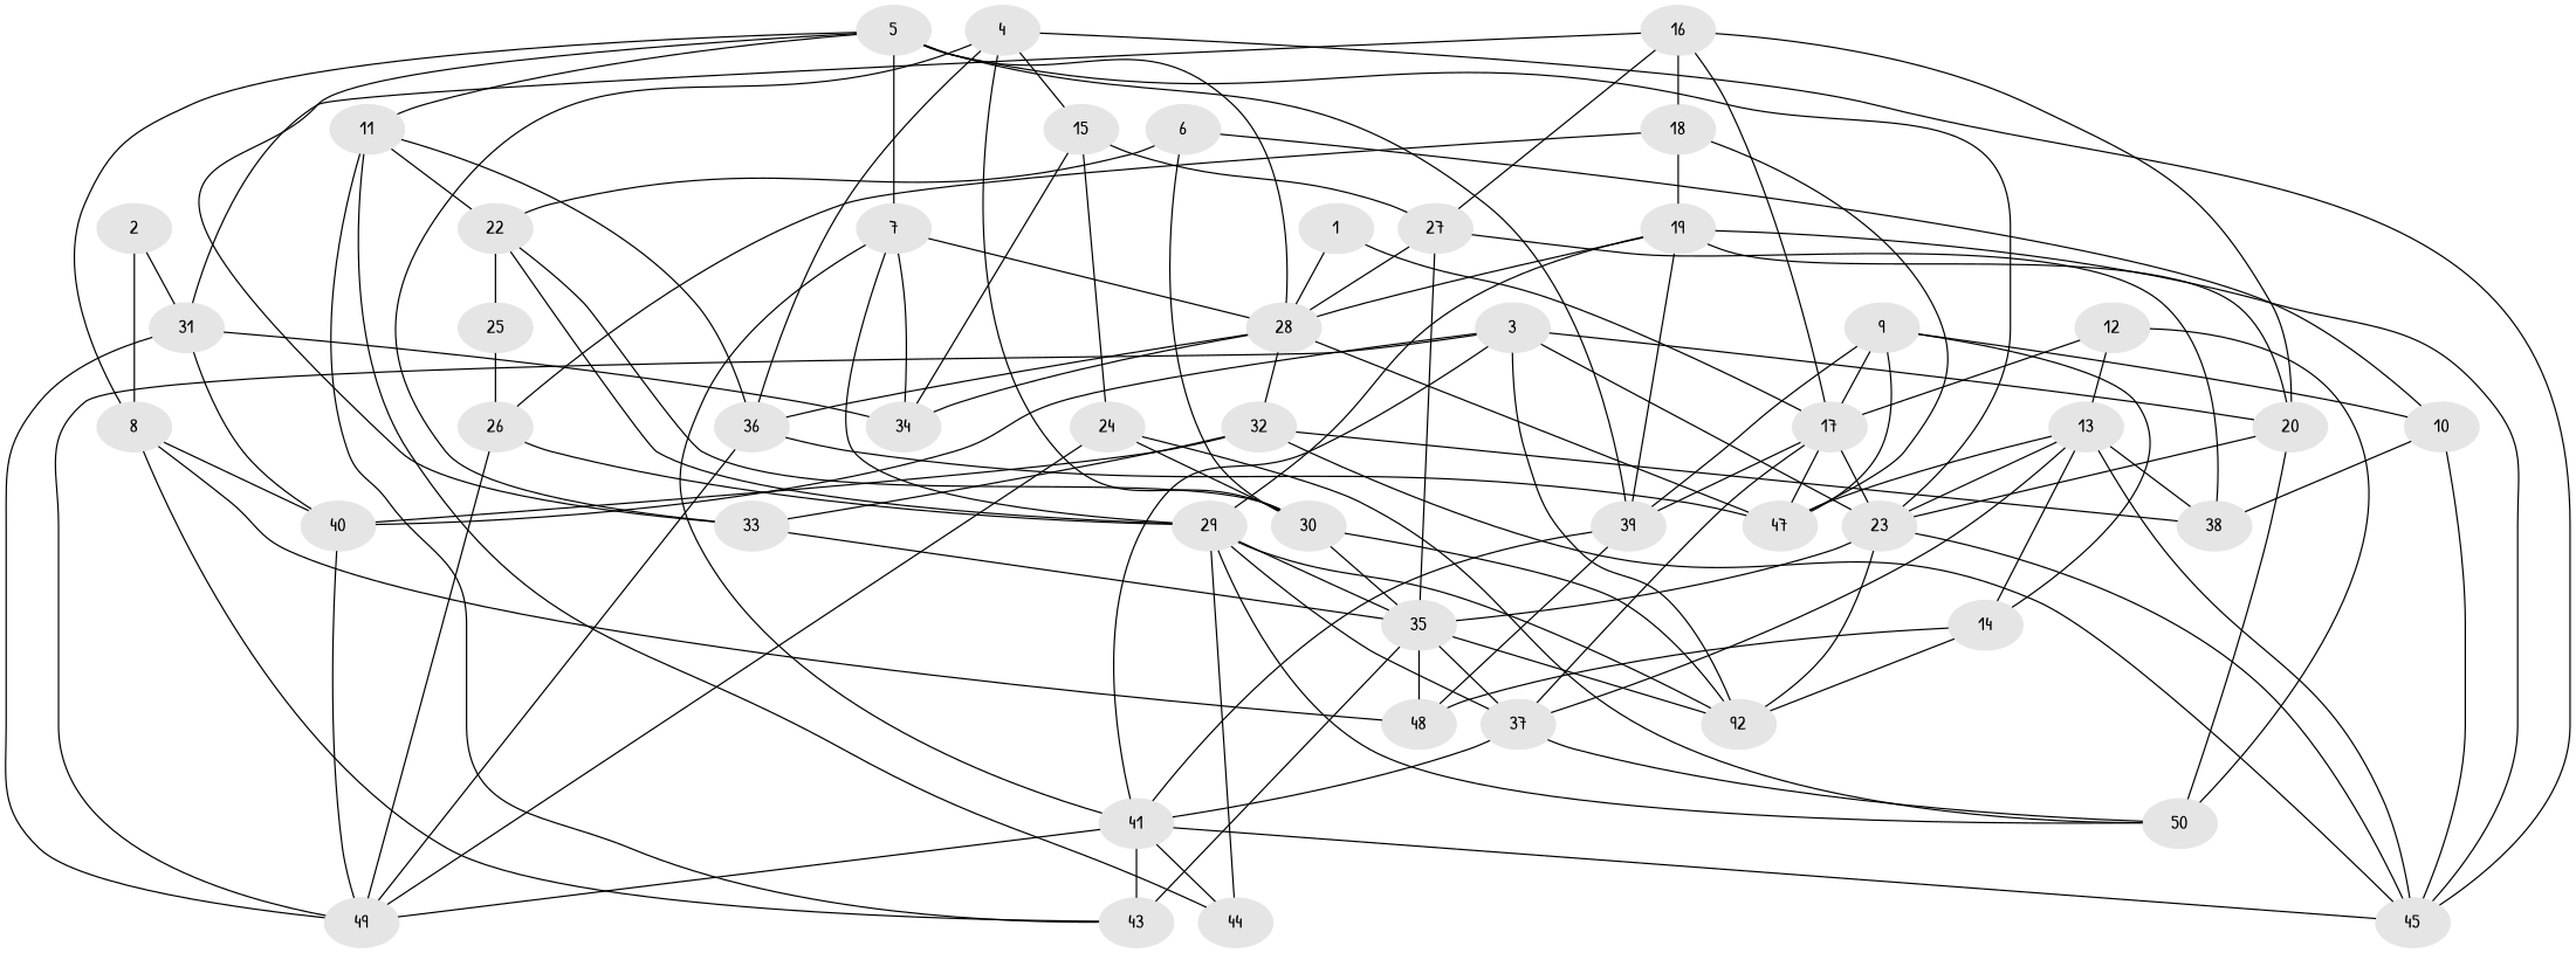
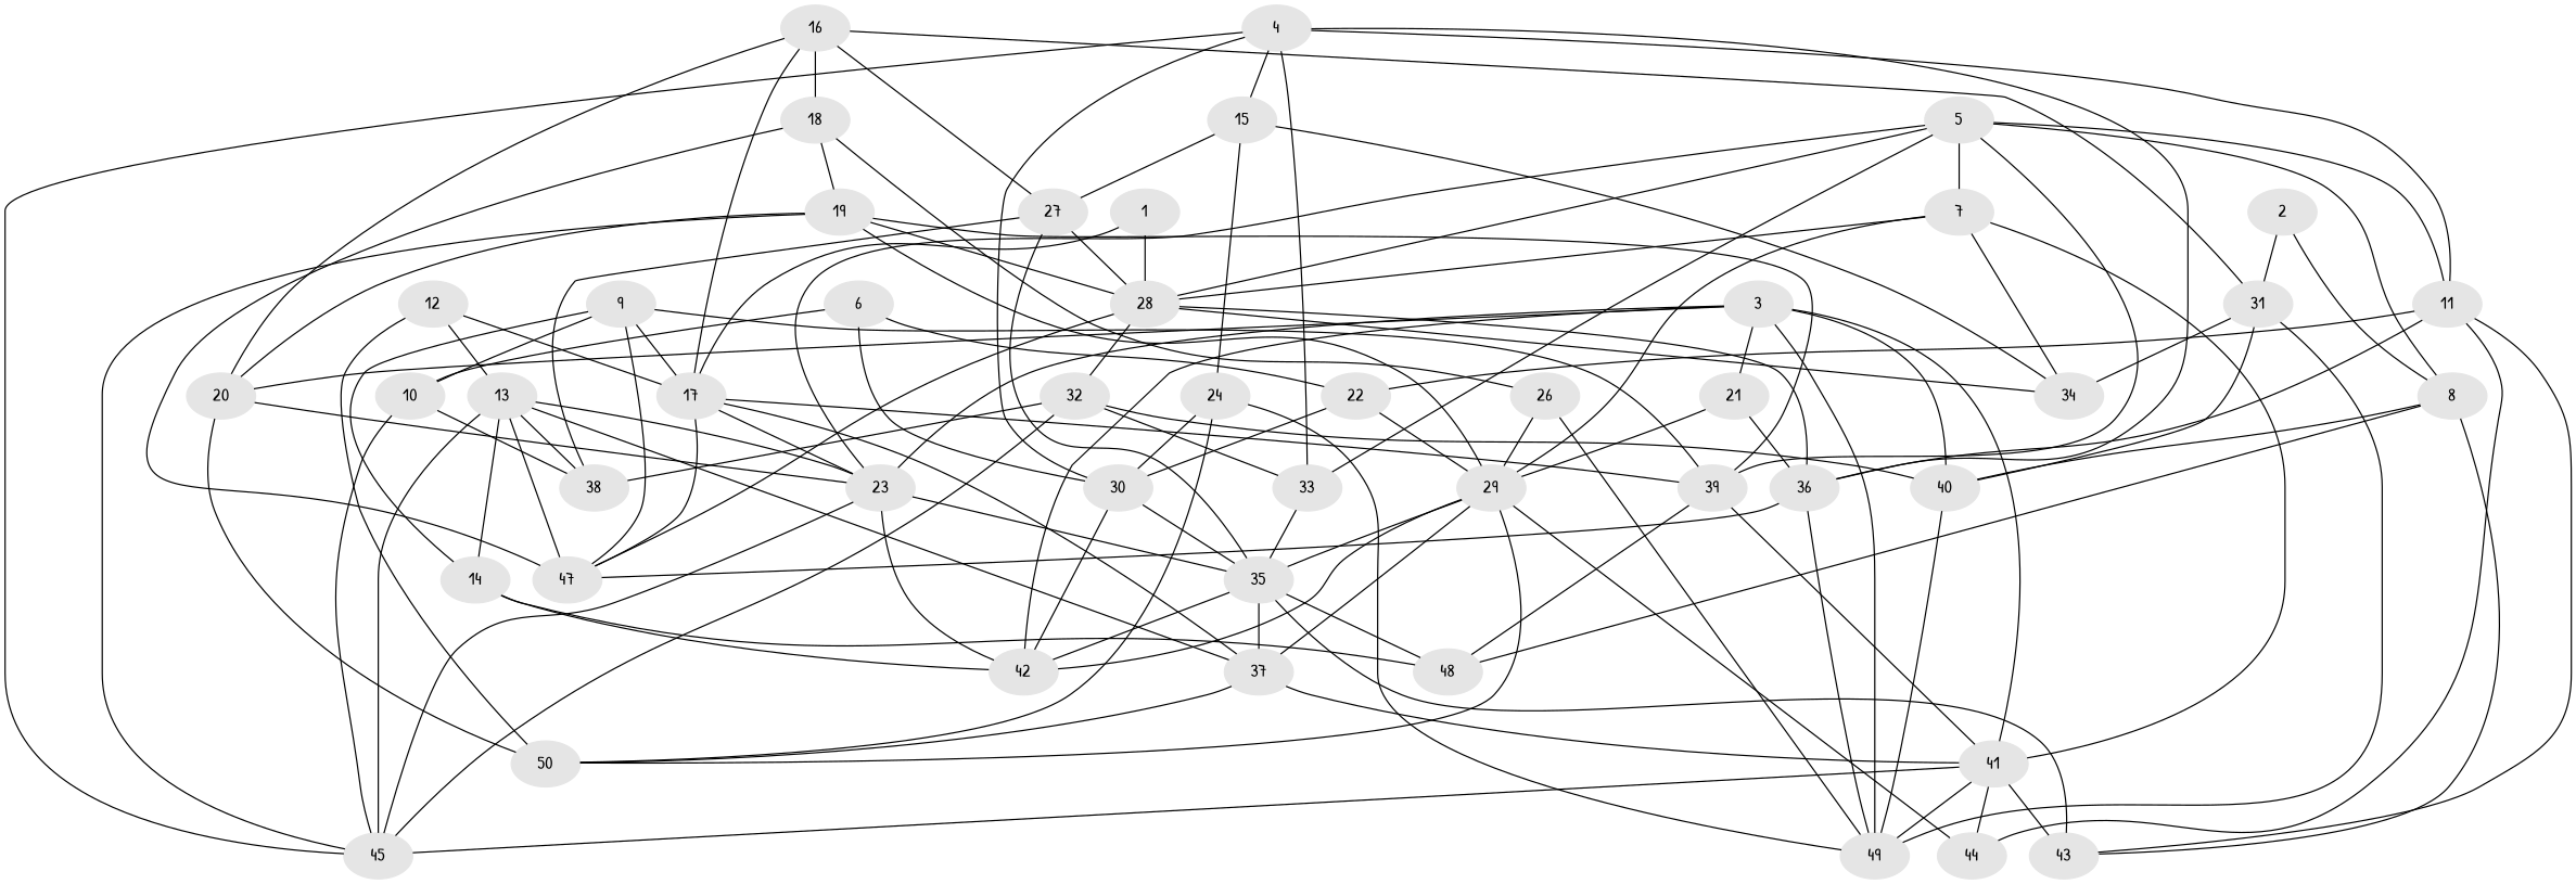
  graph {
    fontname="Patrick Hand"
    node [color=gray90 fontname="Patrick Hand" style=filled]
    edge [fontname="Patrick Hand" weight=1.0]
    1
    17
    28
    23
    39
    47
    37
    36
    34
    32
    2
    8
    31
    40
    43
    48
    49
    3
    20
+   21
    41
-   42 [label=92]
+   42
    50
    29
    45
    35
    44
    4
    11
    15
    30
    33
    22
    24
    27
    5
    7
    6
    10
    38
-   25
    9
    14
    12
    13
    16
    18
    19
    26
    1 -- 17
    1 -- 28
    17 -- 23
    17 -- 39
    17 -- 47
    17 -- 37
    28 -- 47
    28 -- 36
    28 -- 34
    28 -- 32
    23 -- 42
    23 -- 45
    23 -- 35
    39 -- 48
    39 -- 41 [weight=2.0]
    37 -- 41
    37 -- 50
    36 -- 47
    36 -- 49
    32 -- 40 [weight=2.0]
    32 -- 45
    32 -- 33
    32 -- 38
    2 -- 8
    2 -- 31
    8 -- 40
    8 -- 43
    8 -- 48
    31 -- 34
    31 -- 40
    31 -- 49
    40 -- 49
    3 -- 23
    3 -- 40 [weight=2.0]
    3 -- 49
    3 -- 20
+   3 -- 21
    3 -- 41
    3 -- 42
    20 -- 23
    20 -- 50 [weight=2.0]
+   21 -- 36
+   21 -- 29
    41 -- 43 [weight=3.0]
    41 -- 49
    41 -- 45
    41 -- 44
    29 -- 37
    29 -- 42
    29 -- 50
    29 -- 35
    29 -- 44
    35 -- 37
    35 -- 43
    35 -- 48
    35 -- 42
    4 -- 36
    4 -- 45
+   4 -- 11
    4 -- 15
    4 -- 30
    4 -- 33
    11 -- 36
    11 -- 43
    11 -- 44
    11 -- 22 [weight=2.0]
    15 -- 34
    15 -- 24
    15 -- 27
    30 -- 42
    30 -- 35 [weight=2.0]
    33 -- 35
    22 -- 29
    22 -- 30
-   22 -- 25 [weight=2.0]
    24 -- 49
    24 -- 50
    24 -- 30 [weight=2.0]
    27 -- 28 [weight=2.0]
    27 -- 35
    27 -- 38
    5 -- 28
    5 -- 23
    5 -- 39
    5 -- 8
    5 -- 11
    5 -- 33
    5 -- 7
    7 -- 28
    7 -- 34
    7 -- 41
    7 -- 29
    6 -- 30
    6 -- 22
    6 -- 10
    10 -- 45
    10 -- 38
-   25 -- 26
    9 -- 17
    9 -- 39
    9 -- 47
    9 -- 10
    9 -- 14
    14 -- 48
    14 -- 42
    12 -- 17
    12 -- 50 [weight=2.0]
    12 -- 13
    13 -- 23
    13 -- 47
    13 -- 37
    13 -- 45
    13 -- 38
    13 -- 14
    16 -- 17
    16 -- 31
    16 -- 20
    16 -- 27
    16 -- 18
    18 -- 47
    18 -- 19
    18 -- 26
    19 -- 28
    19 -- 39
    19 -- 20
    19 -- 29
    19 -- 45
    26 -- 49
    26 -- 29
  }
